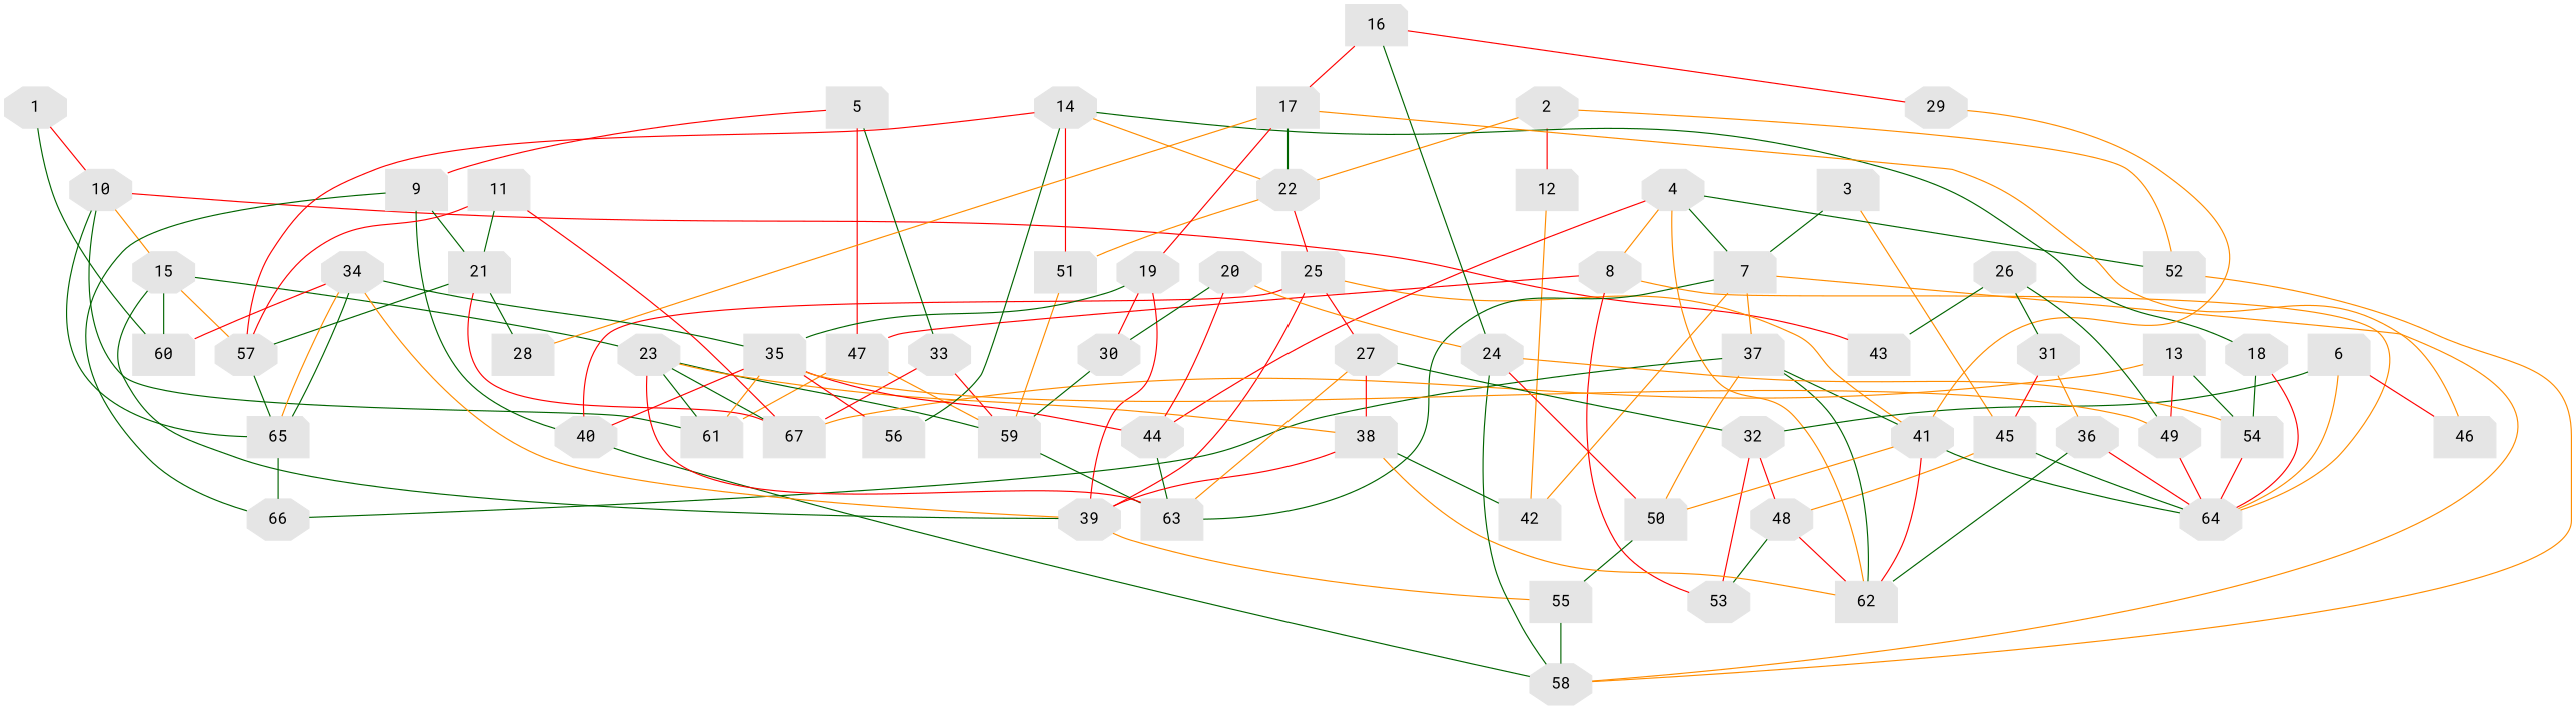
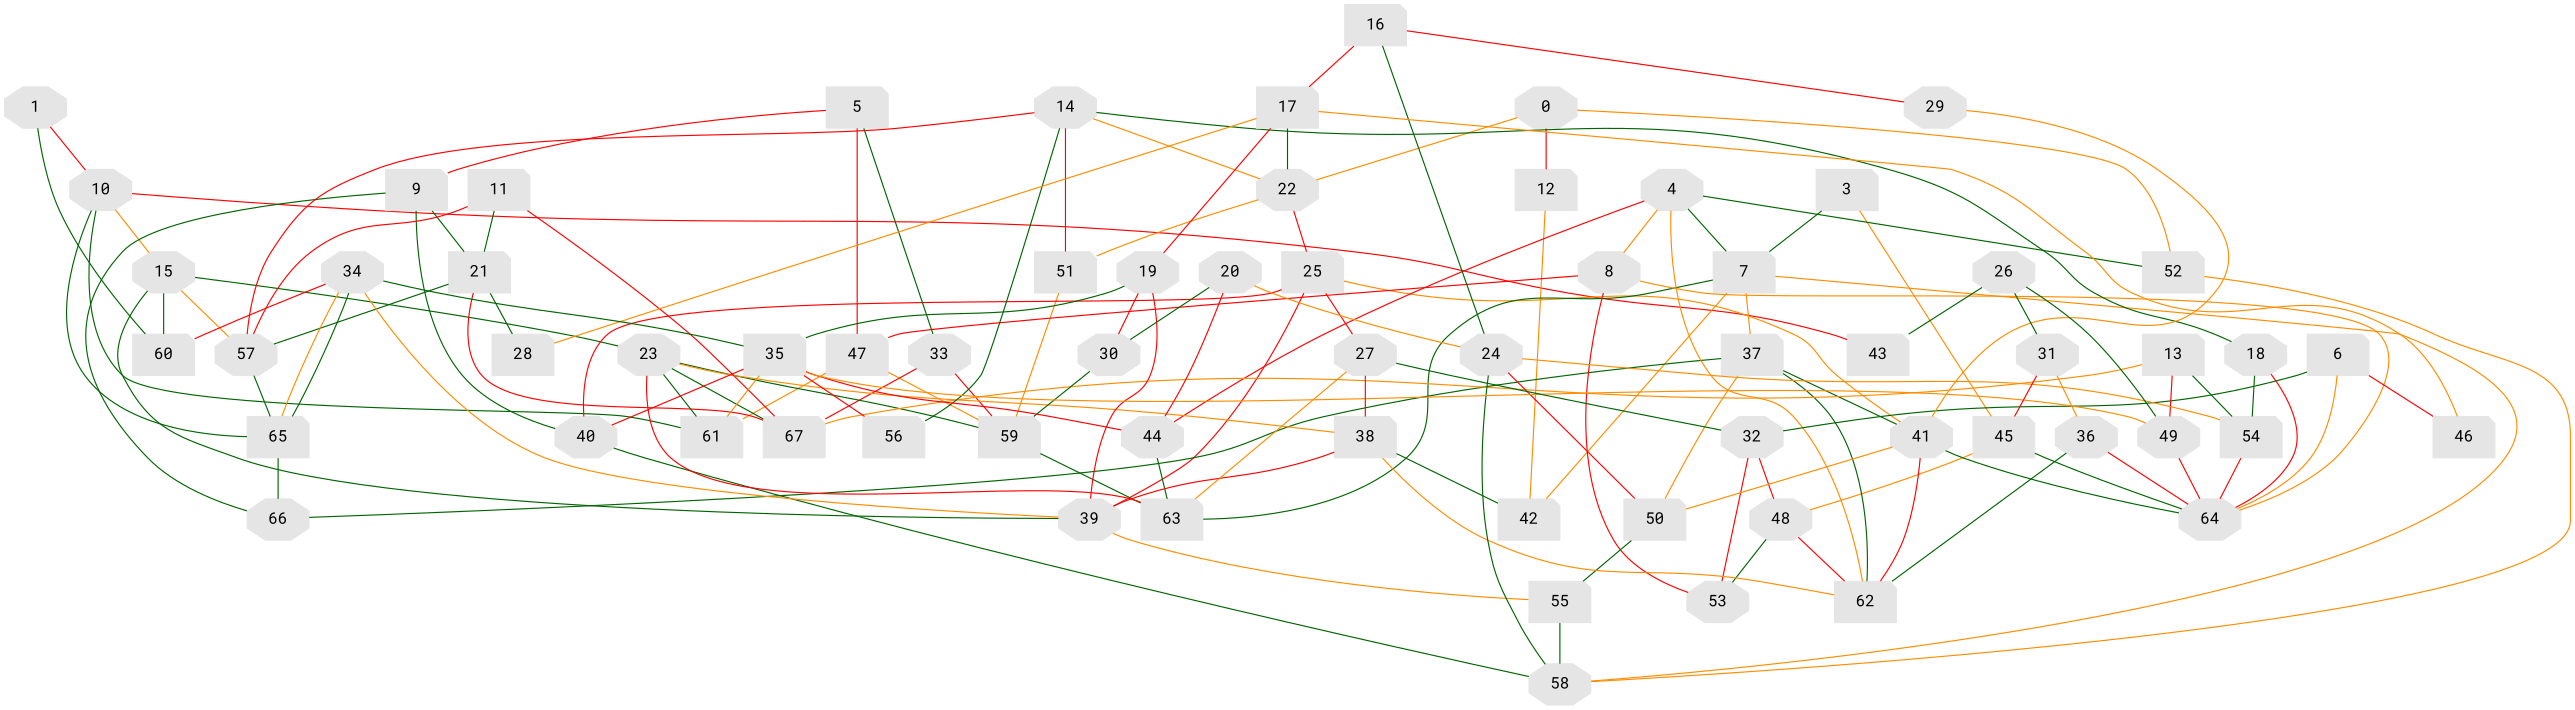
  graph {
    fontname="Roboto Mono"
    node [color=gray90 fontname="Roboto Mono" shape=note style=filled]
    edge [color=darkgreen fontname="Roboto Mono"]
    1 [shape=octagon]
    10 [shape=octagon]
    60
    15 [shape=octagon]
    43
    61
    65
-   2 [shape=octagon]
+   2 [shape=octagon label=0]
    12
    22 [shape=octagon]
    52
    42
    51
    25
    58 [shape=octagon]
    3
    7
    45
    37
    63
    64 [shape=octagon]
    48 [shape=octagon]
    4 [shape=octagon]
    8 [shape=octagon]
    44 [shape=octagon]
    62
    47
    53 [shape=octagon]
    5
    9
    33 [shape=octagon]
    21
    40 [shape=octagon]
    66 [shape=octagon]
    67
    59
    32 [shape=octagon]
    6
    46
    50
    41 [shape=octagon]
    57 [shape=octagon]
    28
    23 [shape=octagon]
    39 [shape=octagon]
    11
    13
    49 [shape=octagon]
    54
    14 [shape=octagon]
    18 [shape=octagon]
    56
    38
    55
    16
    17
    24 [shape=octagon]
    29 [shape=octagon]
    19 [shape=octagon]
    30 [shape=octagon]
    35
    20 [shape=octagon]
    27 [shape=octagon]
    26 [shape=octagon]
    31 [shape=octagon]
    36 [shape=octagon]
    34 [shape=octagon]
    1 -- 10 [color=red]
    1 -- 60
    10 -- 15 [color=darkorange]
    10 -- 43 [color=red]
    10 -- 61
    10 -- 65
    15 -- 60
    15 -- 57 [color=darkorange]
    15 -- 23
    15 -- 39
    65 -- 66
    2 -- 12 [color=red]
    2 -- 22 [color=darkorange]
    2 -- 52 [color=darkorange]
    12 -- 42 [color=darkorange]
    22 -- 51 [color=darkorange]
    22 -- 25 [color=red]
    52 -- 58 [color=darkorange]
    51 -- 59 [color=darkorange]
    25 -- 40 [color=red]
    25 -- 41 [color=darkorange]
    25 -- 39 [color=red]
    25 -- 27 [color=red]
    3 -- 7
    3 -- 45 [color=darkorange]
    7 -- 42 [color=darkorange]
    7 -- 58 [color=darkorange]
    7 -- 37 [color=darkorange]
    7 -- 63
    45 -- 64
    45 -- 48 [color=darkorange]
    37 -- 62
    37 -- 66
    37 -- 50 [color=darkorange]
    37 -- 41
    48 -- 62 [color=red]
    48 -- 53
    4 -- 52
    4 -- 7
    4 -- 8 [color=darkorange]
    4 -- 44 [color=red]
    4 -- 62 [color=darkorange]
    8 -- 64 [color=darkorange]
    8 -- 47 [color=red]
    8 -- 53 [color=red]
    44 -- 63
    47 -- 61 [color=darkorange]
    47 -- 59 [color=darkorange]
    5 -- 47 [color=red]
    5 -- 9 [color=red]
    5 -- 33
    9 -- 21
    9 -- 40
    9 -- 66
    33 -- 67 [color=red]
    33 -- 59 [color=red]
    21 -- 67 [color=red]
    21 -- 57
    21 -- 28
    40 -- 58
    59 -- 63
    32 -- 48 [color=red]
    32 -- 53 [color=red]
    6 -- 64 [color=darkorange]
    6 -- 32
    6 -- 46 [color=red]
    50 -- 55
    41 -- 64
    41 -- 62 [color=red]
    41 -- 50 [color=darkorange]
    57 -- 65
    23 -- 61
    23 -- 63 [color=red]
    23 -- 67
    23 -- 59
    23 -- 38 [color=darkorange]
    39 -- 55 [color=darkorange]
    11 -- 21
    11 -- 67 [color=red]
    11 -- 57 [color=red]
    13 -- 67 [color=darkorange]
    13 -- 49 [color=red]
    13 -- 54
    49 -- 64 [color=red]
    54 -- 64 [color=red]
    14 -- 22 [color=darkorange]
    14 -- 51 [color=red]
    14 -- 57 [color=red]
    14 -- 18
    14 -- 56
    18 -- 64 [color=red]
    18 -- 54
    38 -- 42
    38 -- 62 [color=darkorange]
    38 -- 39 [color=red]
    55 -- 58
    16 -- 17 [color=red]
    16 -- 24
    16 -- 29 [color=red]
    17 -- 22
    17 -- 46 [color=darkorange]
    17 -- 28 [color=darkorange]
    17 -- 19 [color=red]
    24 -- 58
    24 -- 50 [color=red]
    24 -- 54 [color=darkorange]
    29 -- 41 [color=darkorange]
    19 -- 39 [color=red]
    19 -- 30 [color=red]
    19 -- 35
    30 -- 59
    35 -- 61 [color=darkorange]
    35 -- 44 [color=red]
    35 -- 40 [color=red]
    35 -- 49 [color=darkorange]
    35 -- 56 [color=red]
    20 -- 44 [color=red]
    20 -- 24 [color=darkorange]
    20 -- 30
    27 -- 63 [color=darkorange]
    27 -- 32
    27 -- 38 [color=red]
    26 -- 43
    26 -- 49
    26 -- 31
    31 -- 45 [color=red]
    31 -- 36 [color=darkorange]
    36 -- 64 [color=red]
    36 -- 62
    34 -- 60 [color=red]
    34 -- 65 [color=darkorange]
    34 -- 65
    34 -- 39 [color=darkorange]
    34 -- 35
  }
